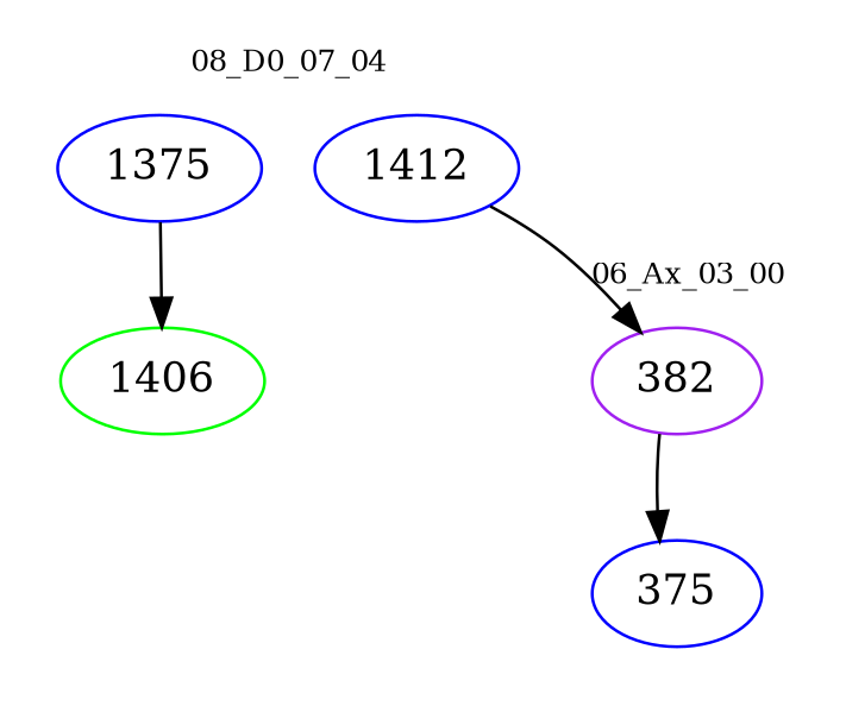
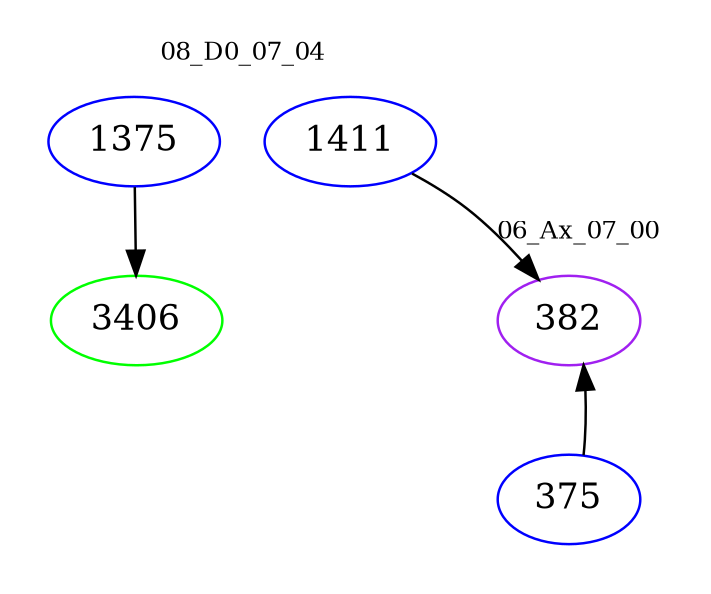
  digraph {
    node [color=blue]
    edge [color=black]
    n1 [color=purple label=382]
    n2 [label=375]
-   n3 [label=1412]
+   n3 [label=1411]
    n4 [label=1375]
-   n5 [color=green label=1406]
+   n5 [color=green label=3406]
    subgraph cluster_1 {
      color=white
      fontsize=10
-     label="06_Ax_03_00"
+     label="06_Ax_07_00"
      n1
      n2
    }
    subgraph cluster_2 {
      color=white
      fontsize=10
      label="08_D0_07_04"
      n3
      n4
      n5
    }
-   n1 -> n2
+   n2 -> n1
    n3 -> n1
    n4 -> n5
  }
